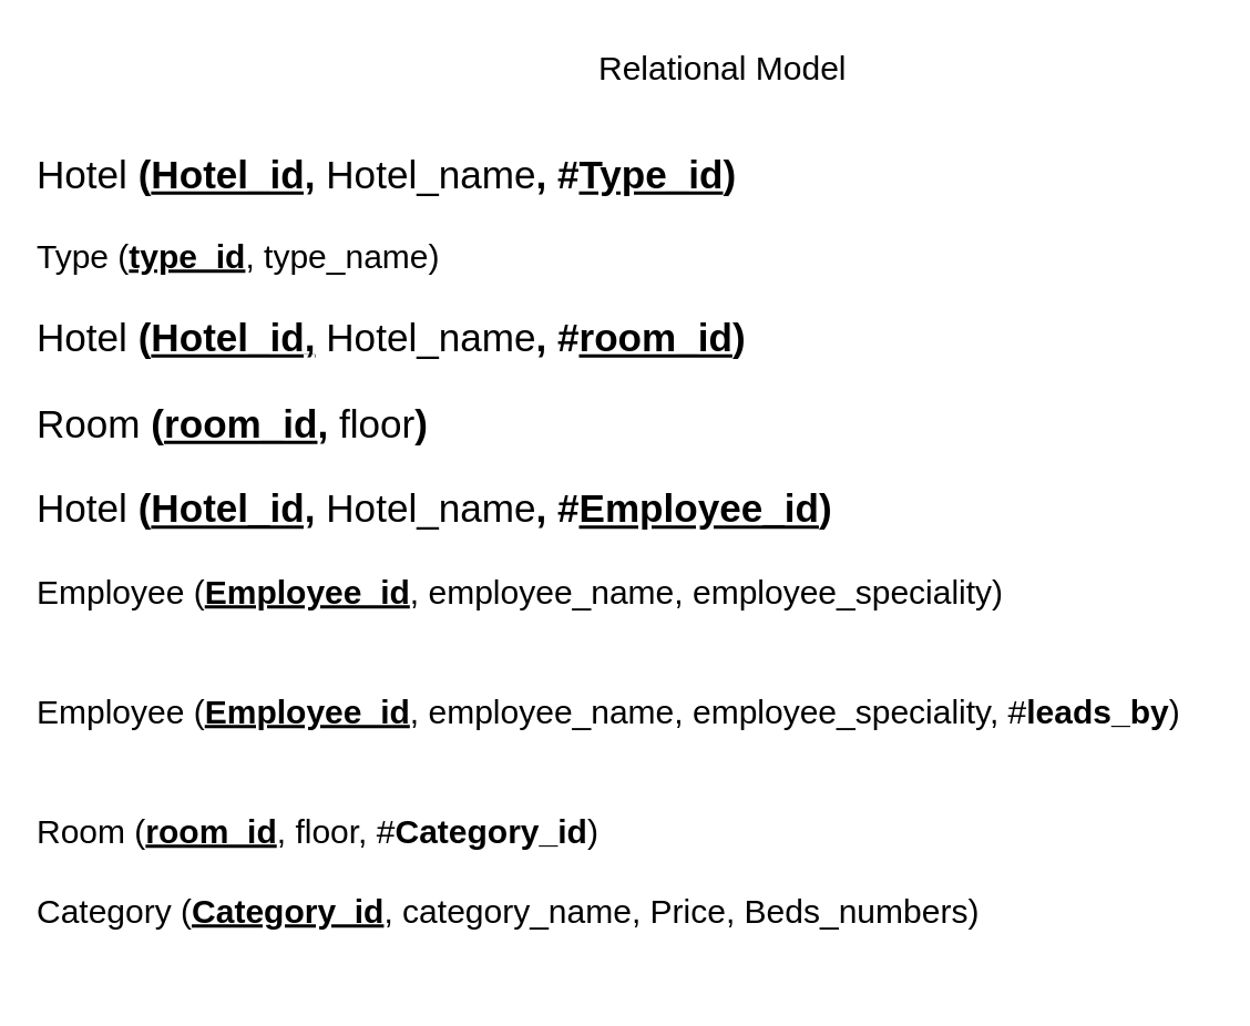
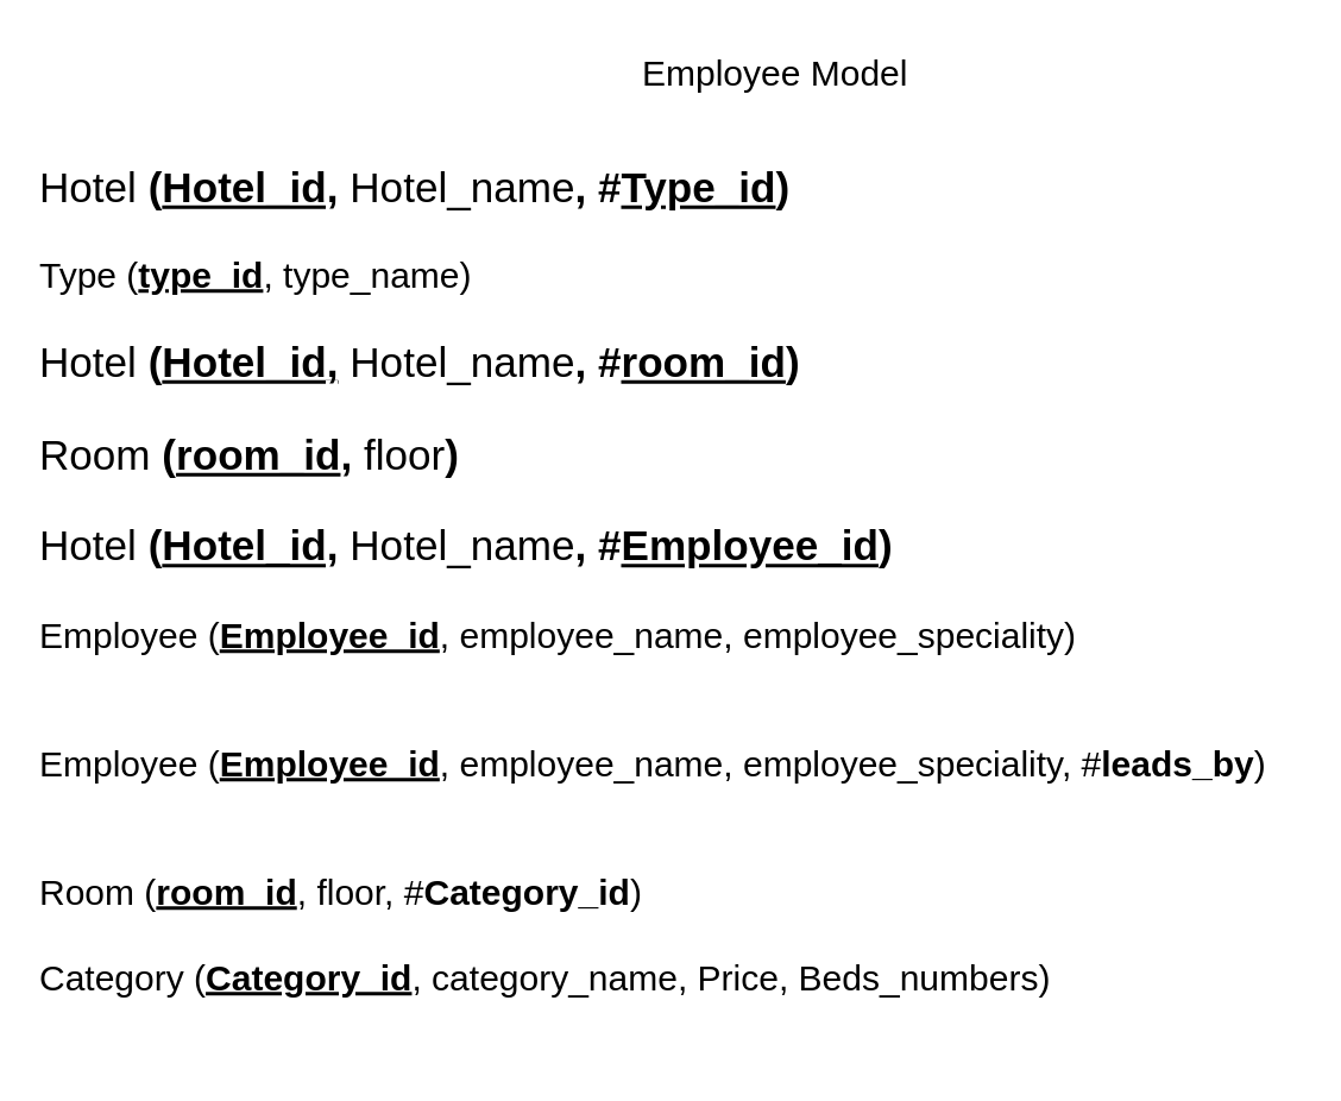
  <mxCell id="0" />
  <mxCell id="1" parent="0" />
  <mxCell id="2" value="&lt;h3&gt;&lt;font face=&quot;Helvetica&quot;&gt;&lt;span style=&quot;font-weight: normal;&quot;&gt;Hotel&lt;/span&gt; (&lt;u&gt;Hotel_id,&lt;/u&gt;&amp;nbsp;&lt;span style=&quot;font-weight: normal;&quot;&gt;Hotel_name&lt;/span&gt;, #&lt;u&gt;Type_id&lt;/u&gt;)&amp;nbsp;&lt;/font&gt;&lt;/h3&gt;&lt;div&gt;&lt;font face=&quot;Helvetica&quot;&gt;Type (&lt;b&gt;&lt;u&gt;type_id&lt;/u&gt;&lt;/b&gt;, type_name)&lt;/font&gt;&lt;/div&gt;&lt;div&gt;&lt;h3&gt;&lt;font face=&quot;Helvetica&quot;&gt;&lt;span style=&quot;font-weight: normal;&quot;&gt;Hotel&lt;/span&gt;&amp;nbsp;(&lt;u&gt;Hotel_id,&lt;/u&gt;&amp;nbsp;&lt;span style=&quot;font-weight: normal;&quot;&gt;Hotel_name&lt;/span&gt;, #&lt;u&gt;room_id&lt;/u&gt;)&lt;/font&gt;&lt;/h3&gt;&lt;h3 style=&quot;font-family: Helvetica;&quot;&gt;&lt;span style=&quot;font-weight: normal;&quot;&gt;Room&lt;/span&gt;&amp;nbsp;(&lt;u&gt;room_id&lt;/u&gt;,&amp;nbsp;&lt;span style=&quot;font-weight: normal;&quot;&gt;floor&lt;/span&gt;)&lt;/h3&gt;&lt;/div&gt;&lt;div&gt;&lt;h3&gt;&lt;font face=&quot;Helvetica&quot;&gt;&lt;span style=&quot;font-weight: normal;&quot;&gt;Hotel&lt;/span&gt;&amp;nbsp;(&lt;u&gt;Hotel_id,&lt;/u&gt;&amp;nbsp;&lt;span style=&quot;font-weight: normal;&quot;&gt;Hotel_name&lt;/span&gt;, #&lt;u&gt;Employee_id&lt;/u&gt;)&lt;/font&gt;&lt;/h3&gt;&lt;div style=&quot;font-family: Helvetica;&quot;&gt;Employee (&lt;b&gt;&lt;u&gt;Employee_id&lt;/u&gt;&lt;/b&gt;, employee_name, employee_speciality)&lt;/div&gt;&lt;/div&gt;&lt;div style=&quot;font-family: Helvetica;&quot;&gt;&lt;br&gt;&lt;/div&gt;&lt;div style=&quot;font-family: Helvetica;&quot;&gt;&lt;br&gt;&lt;/div&gt;&lt;div style=&quot;font-family: Helvetica;&quot;&gt;Employee (&lt;u&gt;&lt;b&gt;Employee_id&lt;/b&gt;&lt;/u&gt;, employee_name, employee_speciality, #&lt;b&gt;leads_by&lt;/b&gt;)&lt;br&gt;&lt;/div&gt;&lt;div style=&quot;font-family: Helvetica;&quot;&gt;&lt;br&gt;&lt;/div&gt;&lt;div style=&quot;font-family: Helvetica;&quot;&gt;&lt;span style=&quot;background-color: initial;&quot;&gt;&lt;br&gt;&lt;/span&gt;&lt;/div&gt;&lt;div style=&quot;font-family: Helvetica;&quot;&gt;&lt;span style=&quot;background-color: initial;&quot;&gt;Room&lt;/span&gt;&lt;span style=&quot;background-color: initial;&quot;&gt;&amp;nbsp;(&lt;/span&gt;&lt;u style=&quot;background-color: initial;&quot;&gt;&lt;b&gt;room_id&lt;/b&gt;&lt;/u&gt;&lt;span style=&quot;background-color: initial;&quot;&gt;,&amp;nbsp;&lt;/span&gt;&lt;span style=&quot;background-color: initial;&quot;&gt;floor, #&lt;b&gt;Category_id&lt;/b&gt;&lt;/span&gt;&lt;span style=&quot;background-color: initial;&quot;&gt;)&lt;/span&gt;&lt;br&gt;&lt;/div&gt;&lt;div style=&quot;font-family: Helvetica;&quot;&gt;&lt;span style=&quot;background-color: initial;&quot;&gt;&lt;br&gt;&lt;/span&gt;&lt;/div&gt;&lt;div style=&quot;font-family: Helvetica;&quot;&gt;&lt;span style=&quot;background-color: initial;&quot;&gt;Category (&lt;b&gt;&lt;u&gt;Category_id&lt;/u&gt;&lt;/b&gt;, category_name, Price, Beds_numbers)&lt;/span&gt;&lt;/div&gt;&lt;div style=&quot;font-family: Helvetica;&quot;&gt;&lt;div style=&quot;font-family: &amp;quot;Architects Daughter&amp;quot;;&quot;&gt;&lt;div&gt;&lt;br&gt;&lt;/div&gt;&lt;/div&gt;&lt;div style=&quot;font-family: &amp;quot;Architects Daughter&amp;quot;;&quot;&gt;&lt;/div&gt;&lt;/div&gt;" style="text;html=1;align=left;verticalAlign=middle;resizable=0;points=[];autosize=1;strokeColor=none;fillColor=none;fontSize=20;fontFamily=Architects Daughter;sketch=1;hachureGap=4;jiggle=2;curveFitting=1;fontSource=https%3A%2F%2Ffonts.googleapis.com%2Fcss%3Ffamily%3DArchitects%2BDaughter;" vertex="1" parent="1"><mxGeometry y="55" width="710" height="540" as="geometry" x="20" /></mxCell>
- <mxCell id="3" value="Relational Model" style="text;html=1;align=center;verticalAlign=middle;resizable=0;points=[];autosize=1;strokeColor=none;fillColor=none;fontSize=20;fontFamily=Helvetica;sketch=1;hachureGap=4;jiggle=2;curveFitting=1;fontSource=https%3A%2F%2Ffonts.googleapis.com%2Fcss%3Ffamily%3DArchitects%2BDaughter;" vertex="1" parent="1"><mxGeometry x="349" y="20" width="170" height="40" as="geometry" /></mxCell>
+ <mxCell id="3" value="Employee Model" style="text;html=1;align=center;verticalAlign=middle;resizable=0;points=[];autosize=1;strokeColor=none;fillColor=none;fontSize=20;fontFamily=Helvetica;sketch=1;hachureGap=4;jiggle=2;curveFitting=1;fontSource=https%3A%2F%2Ffonts.googleapis.com%2Fcss%3Ffamily%3DArchitects%2BDaughter;" vertex="1" parent="1"><mxGeometry x="349" y="20" width="170" height="40" as="geometry" /></mxCell>
  <mxCell id="4" value="&lt;h3 style=&quot;border-color: rgb(0, 0, 0); color: rgb(240, 240, 240); font-family: &amp;quot;Architects Daughter&amp;quot;; font-style: normal; font-variant-ligatures: normal; font-variant-caps: normal; letter-spacing: normal; orphans: 2; text-indent: 0px; text-transform: none; widows: 2; word-spacing: 0px; -webkit-text-stroke-width: 0px; background-color: rgb(42, 37, 47); text-decoration-thickness: initial; text-decoration-style: initial; text-decoration-color: initial;&quot;&gt;&lt;br&gt;&lt;/h3&gt;" style="text;html=1;align=left;verticalAlign=middle;resizable=0;points=[];autosize=1;strokeColor=none;fillColor=none;fontSize=20;fontFamily=Helvetica;sketch=1;hachureGap=4;jiggle=2;curveFitting=1;fontSource=https%3A%2F%2Ffonts.googleapis.com%2Fcss%3Ffamily%3DArchitects%2BDaughter;" vertex="1" parent="1"><mxGeometry y="235" width="20" height="90" as="geometry" x="20" /></mxCell>
  <mxCell id="5" value="&lt;h3 style=&quot;font-family: &amp;quot;Architects Daughter&amp;quot;;&quot;&gt;&lt;br&gt;&lt;/h3&gt;" style="text;html=1;align=left;verticalAlign=middle;resizable=0;points=[];autosize=1;strokeColor=none;fillColor=none;fontSize=20;fontFamily=Helvetica;sketch=1;hachureGap=4;jiggle=2;curveFitting=1;fontSource=https%3A%2F%2Ffonts.googleapis.com%2Fcss%3Ffamily%3DArchitects%2BDaughter;" vertex="1" parent="1"><mxGeometry y="380" width="20" height="90" as="geometry" x="20" /></mxCell>
